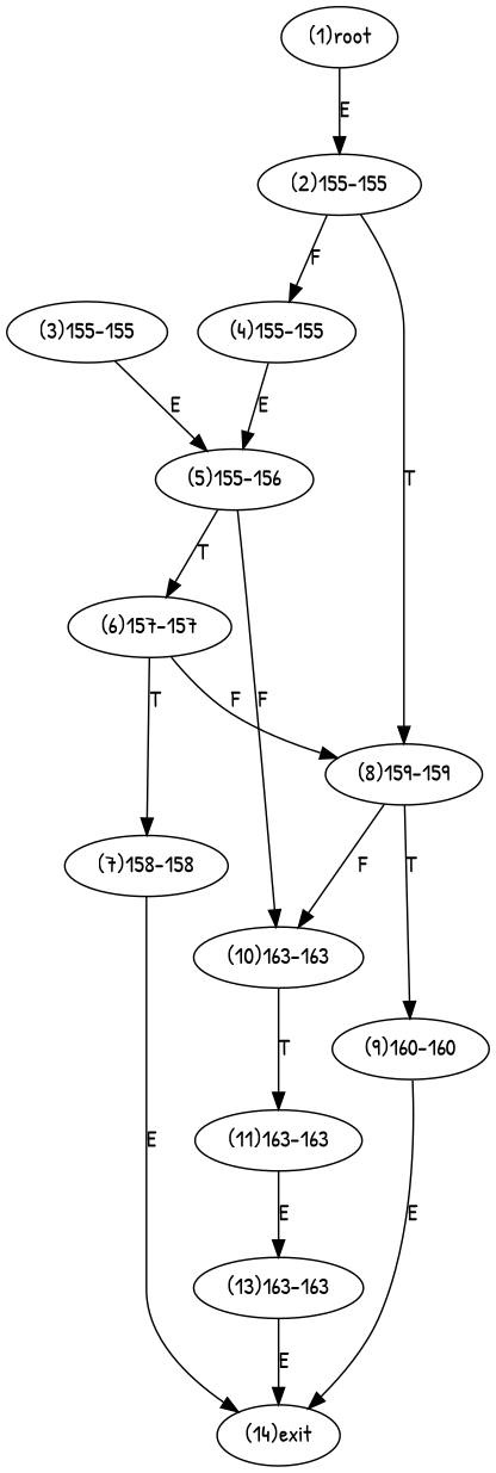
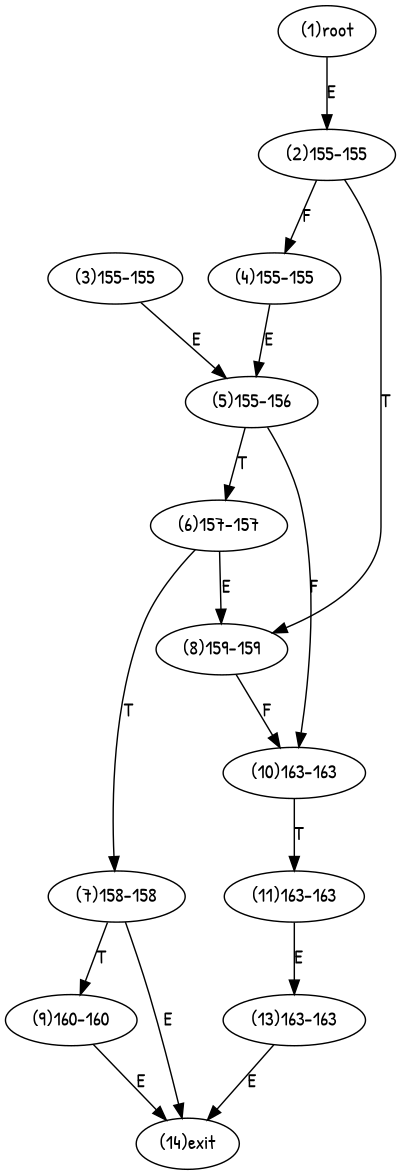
  digraph {
    fontname="Patrick Hand"
    node [fontname="Patrick Hand"]
    edge [fontname="Patrick Hand"]
    n1 [label="(1)root"]
    n2 [label="(2)155-155"]
    n3 [label="(4)155-155"]
    n4 [label="(8)159-159"]
    n5 [label="(3)155-155"]
    n6 [label="(5)155-156"]
    n7 [label="(6)157-157"]
    n8 [label="(10)163-163"]
    n9 [label="(7)158-158"]
    n10 [label="(11)163-163"]
    n11 [label="(14)exit"]
    n12 [label="(9)160-160"]
    n13 [label="(13)163-163"]
    n1 -> n2 [label=E]
    n2 -> n3 [label=F]
    n2 -> n4 [label=T]
    n3 -> n6 [label=E]
    n4 -> n8 [label=F]
-   n4 -> n12 [label=T]
+   n9 -> n12 [label=T]
    n5 -> n6 [label=E]
    n6 -> n7 [label=T]
    n6 -> n8 [label=F]
-   n7 -> n4 [label=F]
+   n7 -> n4 [label=E]
    n7 -> n9 [label=T]
    n8 -> n10 [label=T]
    n9 -> n11 [label=E]
    n10 -> n13 [label=E]
    n12 -> n11 [label=E]
    n13 -> n11 [label=E]
  }
